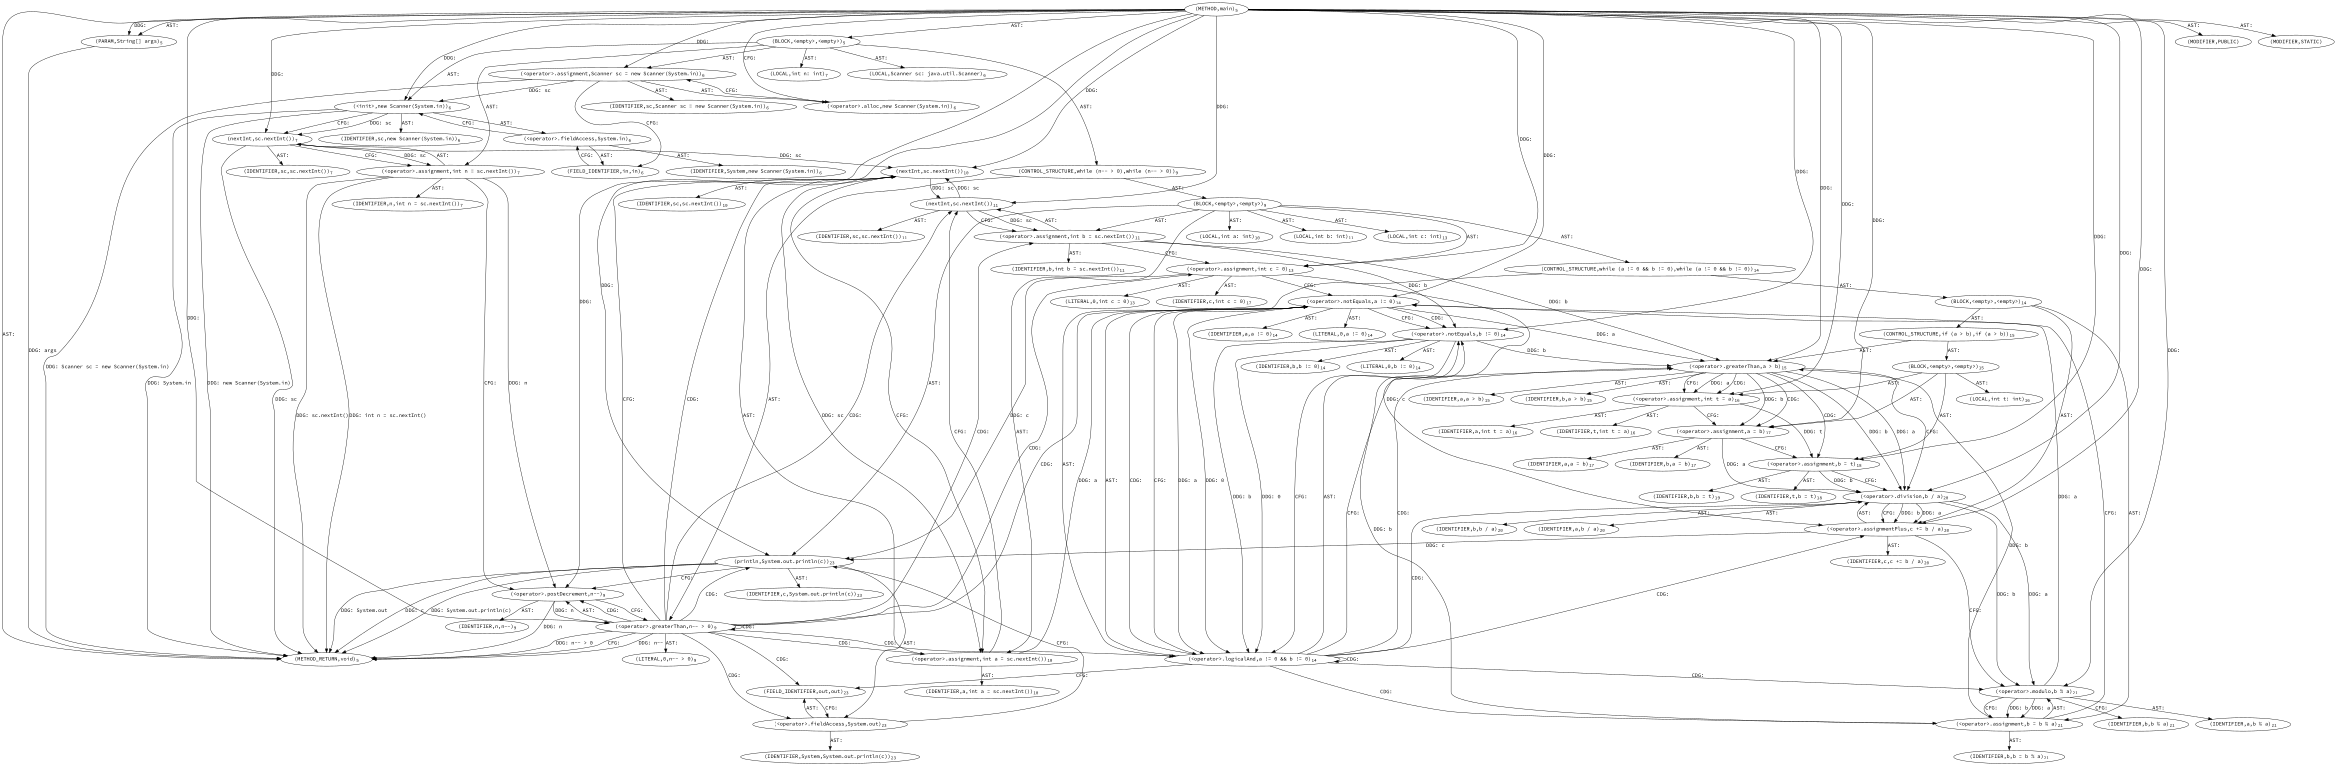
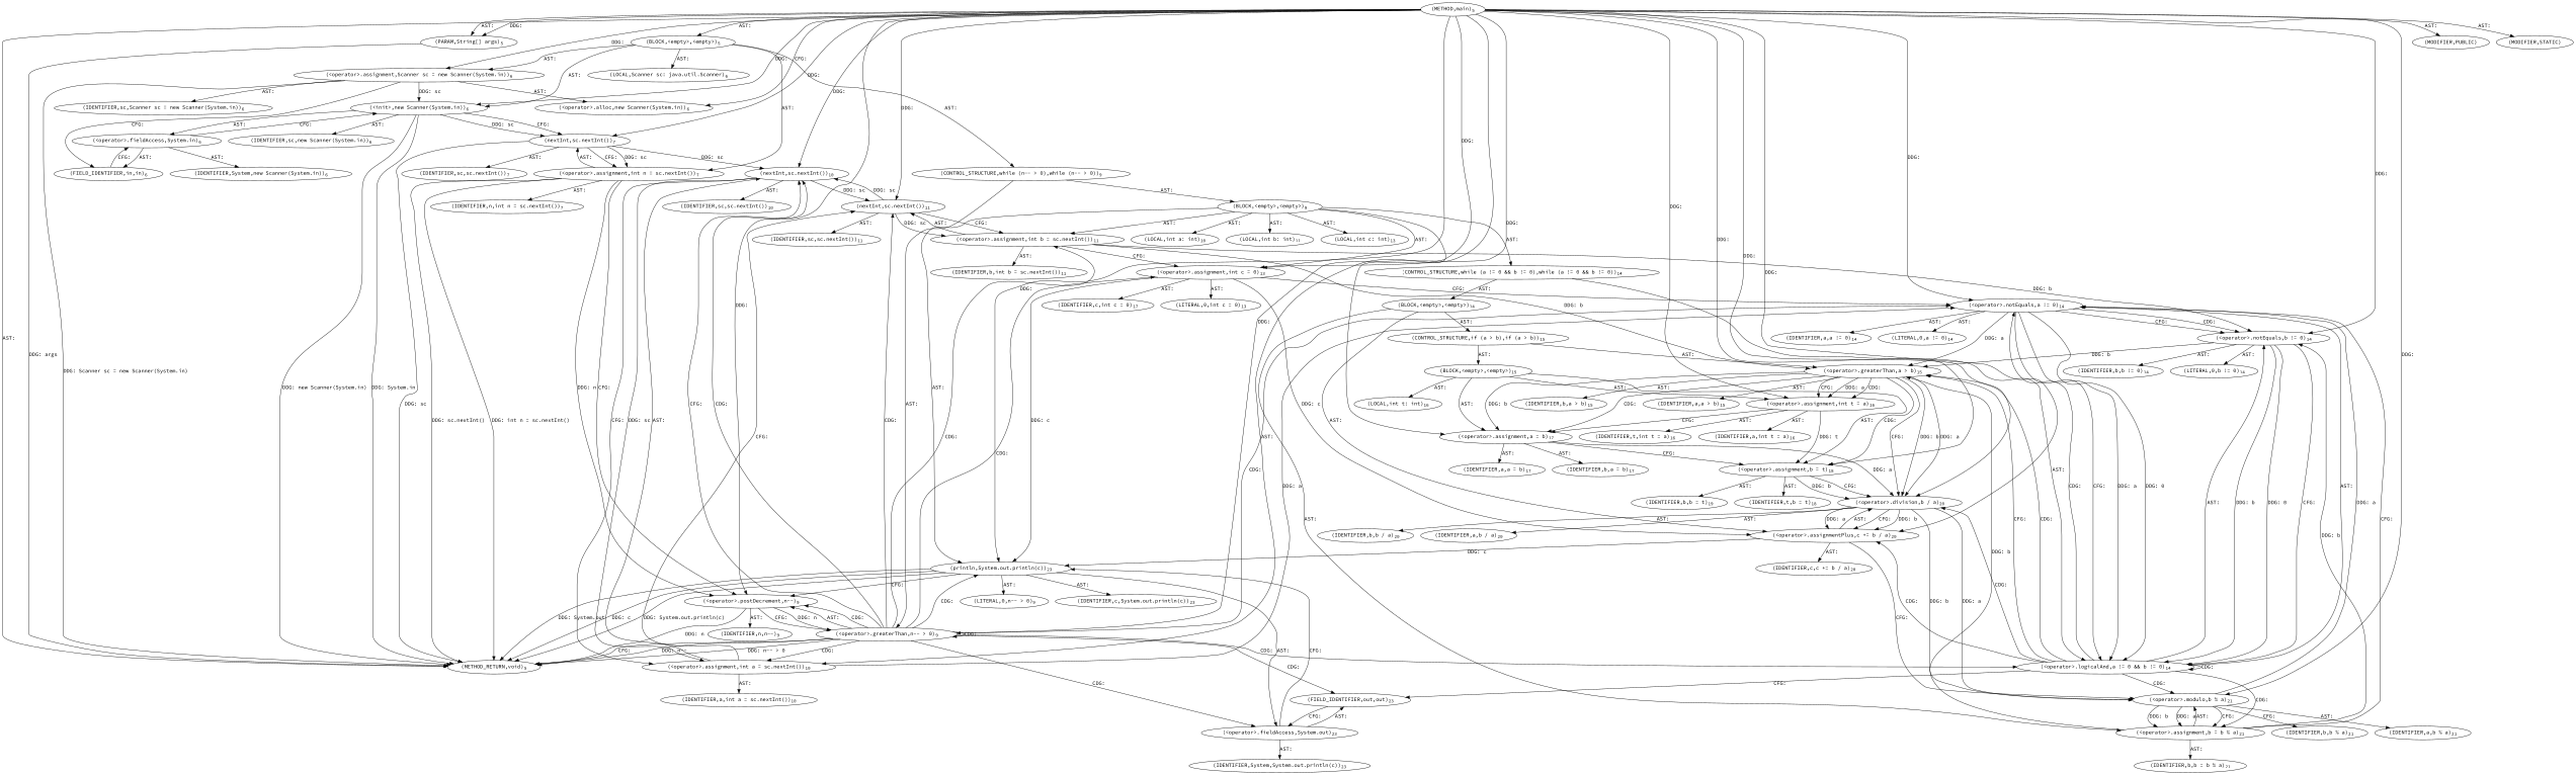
  digraph {
    fontname="Source Code Pro"
    node [fontname="Source Code Pro"]
    edge [fontname="Source Code Pro"]
    n1 [label=<(METHOD,main)<SUB>5</SUB>>]
    n2 [label=<(PARAM,String[] args)<SUB>5</SUB>>]
    n3 [label=<(BLOCK,&lt;empty&gt;,&lt;empty&gt;)<SUB>5</SUB>>]
    n4 [label=<(&lt;operator&gt;.assignment,Scanner sc = new Scanner(System.in))<SUB>6</SUB>>]
    n5 [label=<(&lt;operator&gt;.alloc,new Scanner(System.in))<SUB>6</SUB>>]
    n6 [label=<(&lt;init&gt;,new Scanner(System.in))<SUB>6</SUB>>]
    n7 [label=<(nextInt,sc.nextInt())<SUB>7</SUB>>]
    n8 [label=<(&lt;operator&gt;.greaterThan,n-- &gt; 0)<SUB>9</SUB>>]
    n9 [label=<(&lt;operator&gt;.postDecrement,n--)<SUB>9</SUB>>]
    n10 [label=<(nextInt,sc.nextInt())<SUB>10</SUB>>]
    n11 [label=<(nextInt,sc.nextInt())<SUB>11</SUB>>]
    n12 [label=<(&lt;operator&gt;.assignment,int c = 0)<SUB>13</SUB>>]
    n13 [label=<(&lt;operator&gt;.notEquals,a != 0)<SUB>14</SUB>>]
    n14 [label=<(&lt;operator&gt;.notEquals,b != 0)<SUB>14</SUB>>]
    n15 [label=<(&lt;operator&gt;.greaterThan,a &gt; b)<SUB>15</SUB>>]
    n16 [label=<(&lt;operator&gt;.assignment,int t = a)<SUB>16</SUB>>]
    n17 [label=<(&lt;operator&gt;.assignment,a = b)<SUB>17</SUB>>]
    n18 [label=<(&lt;operator&gt;.assignment,b = t)<SUB>18</SUB>>]
    n19 [label=<(&lt;operator&gt;.assignmentPlus,c += b / a)<SUB>20</SUB>>]
    n20 [label=<(&lt;operator&gt;.division,b / a)<SUB>20</SUB>>]
    n21 [label=<(&lt;operator&gt;.modulo,b % a)<SUB>21</SUB>>]
    n22 [label=<(println,System.out.println(c))<SUB>23</SUB>>]
    n23 [label=<(MODIFIER,PUBLIC)>]
    n24 [label=<(MODIFIER,STATIC)>]
    n25 [label=<(METHOD_RETURN,void)<SUB>5</SUB>>]
    n26 [label=<(LOCAL,Scanner sc: java.util.Scanner)<SUB>6</SUB>>]
-   n27 [label=<(LOCAL,int n: int)<SUB>7</SUB>>]
    n28 [label=<(&lt;operator&gt;.assignment,int n = sc.nextInt())<SUB>7</SUB>>]
    n29 [label=<(CONTROL_STRUCTURE,while (n-- &gt; 0),while (n-- &gt; 0))<SUB>9</SUB>>]
    n30 [label=<(IDENTIFIER,sc,Scanner sc = new Scanner(System.in))<SUB>6</SUB>>]
    n31 [label=<(FIELD_IDENTIFIER,in,in)<SUB>6</SUB>>]
    n32 [label=<(IDENTIFIER,sc,new Scanner(System.in))<SUB>6</SUB>>]
    n33 [label=<(&lt;operator&gt;.fieldAccess,System.in)<SUB>6</SUB>>]
    n34 [label=<(IDENTIFIER,sc,sc.nextInt())<SUB>7</SUB>>]
    n35 [label=<(LITERAL,0,n-- &gt; 0)<SUB>9</SUB>>]
    n36 [label=<(&lt;operator&gt;.assignment,int a = sc.nextInt())<SUB>10</SUB>>]
    n37 [label=<(&lt;operator&gt;.assignment,int b = sc.nextInt())<SUB>11</SUB>>]
    n38 [label=<(&lt;operator&gt;.logicalAnd,a != 0 &amp;&amp; b != 0)<SUB>14</SUB>>]
    n39 [label=<(&lt;operator&gt;.fieldAccess,System.out)<SUB>23</SUB>>]
    n40 [label=<(FIELD_IDENTIFIER,out,out)<SUB>23</SUB>>]
    n41 [label=<(IDENTIFIER,n,n--)<SUB>9</SUB>>]
    n42 [label=<(IDENTIFIER,sc,sc.nextInt())<SUB>10</SUB>>]
    n43 [label=<(IDENTIFIER,sc,sc.nextInt())<SUB>11</SUB>>]
    n44 [label=<(IDENTIFIER,c,int c = 0)<SUB>17</SUB>>]
    n45 [label=<(LITERAL,0,int c = 0)<SUB>13</SUB>>]
    n46 [label=<(IDENTIFIER,a,a != 0)<SUB>14</SUB>>]
    n47 [label=<(LITERAL,0,a != 0)<SUB>14</SUB>>]
    n48 [label=<(IDENTIFIER,b,b != 0)<SUB>14</SUB>>]
    n49 [label=<(LITERAL,0,b != 0)<SUB>14</SUB>>]
    n50 [label=<(IDENTIFIER,a,a &gt; b)<SUB>15</SUB>>]
    n51 [label=<(IDENTIFIER,b,a &gt; b)<SUB>15</SUB>>]
    n52 [label=<(IDENTIFIER,t,int t = a)<SUB>16</SUB>>]
    n53 [label=<(IDENTIFIER,a,int t = a)<SUB>16</SUB>>]
    n54 [label=<(IDENTIFIER,a,a = b)<SUB>17</SUB>>]
    n55 [label=<(IDENTIFIER,b,a = b)<SUB>17</SUB>>]
    n56 [label=<(IDENTIFIER,b,b = t)<SUB>19</SUB>>]
    n57 [label=<(IDENTIFIER,t,b = t)<SUB>18</SUB>>]
    n58 [label=<(IDENTIFIER,c,c += b / a)<SUB>20</SUB>>]
    n59 [label=<(IDENTIFIER,b,b / a)<SUB>20</SUB>>]
    n60 [label=<(IDENTIFIER,a,b / a)<SUB>20</SUB>>]
    n61 [label=<(&lt;operator&gt;.assignment,b = b % a)<SUB>21</SUB>>]
    n62 [label=<(IDENTIFIER,b,b % a)<SUB>21</SUB>>]
    n63 [label=<(IDENTIFIER,a,b % a)<SUB>21</SUB>>]
    n64 [label=<(IDENTIFIER,c,System.out.println(c))<SUB>23</SUB>>]
    n65 [label=<(IDENTIFIER,n,int n = sc.nextInt())<SUB>7</SUB>>]
    n66 [label=<(BLOCK,&lt;empty&gt;,&lt;empty&gt;)<SUB>9</SUB>>]
    n67 [label=<(IDENTIFIER,System,new Scanner(System.in))<SUB>6</SUB>>]
    n68 [label=<(LOCAL,int a: int)<SUB>10</SUB>>]
    n69 [label=<(LOCAL,int b: int)<SUB>11</SUB>>]
    n70 [label=<(LOCAL,int c: int)<SUB>13</SUB>>]
    n71 [label=<(CONTROL_STRUCTURE,while (a != 0 &amp;&amp; b != 0),while (a != 0 &amp;&amp; b != 0))<SUB>14</SUB>>]
    n72 [label=<(IDENTIFIER,a,int a = sc.nextInt())<SUB>10</SUB>>]
    n73 [label=<(IDENTIFIER,b,int b = sc.nextInt())<SUB>11</SUB>>]
    n74 [label=<(IDENTIFIER,System,System.out.println(c))<SUB>23</SUB>>]
    n75 [label=<(BLOCK,&lt;empty&gt;,&lt;empty&gt;)<SUB>14</SUB>>]
    n76 [label=<(CONTROL_STRUCTURE,if (a &gt; b),if (a &gt; b))<SUB>15</SUB>>]
    n77 [label=<(IDENTIFIER,b,b = b % a)<SUB>21</SUB>>]
    n78 [label=<(BLOCK,&lt;empty&gt;,&lt;empty&gt;)<SUB>15</SUB>>]
    n79 [label=<(LOCAL,int t: int)<SUB>16</SUB>>]
    n1 -> n2 [label="AST: "]
    n1 -> n2 [label="DDG: "]
    n1 -> n3 [label="AST: "]
    n1 -> n4 [label="DDG: "]
    n1 -> n5 [label="CFG: "]
    n1 -> n6 [label="DDG: "]
    n1 -> n7 [label="DDG: "]
    n1 -> n8 [label="DDG: "]
    n1 -> n9 [label="DDG: "]
    n1 -> n10 [label="DDG: "]
    n1 -> n11 [label="DDG: "]
    n1 -> n12 [label="DDG: "]
    n1 -> n13 [label="DDG: "]
    n1 -> n14 [label="DDG: "]
-   n1 -> n15 [label="DDG: "]
    n1 -> n16 [label="DDG: "]
    n1 -> n17 [label="DDG: "]
    n1 -> n18 [label="DDG: "]
    n1 -> n19 [label="DDG: "]
    n1 -> n20 [label="DDG: "]
    n1 -> n21 [label="DDG: "]
    n1 -> n22 [label="DDG: "]
    n1 -> n23 [label="AST: "]
    n1 -> n24 [label="AST: "]
    n1 -> n25 [label="AST: "]
    n2 -> n25 [label="DDG: args"]
    n3 -> n4 [label="AST: "]
    n3 -> n6 [label="AST: "]
    n3 -> n26 [label="AST: "]
-   n3 -> n27 [label="AST: "]
    n3 -> n28 [label="AST: "]
    n3 -> n29 [label="AST: "]
    n4 -> n5 [label="AST: "]
    n4 -> n6 [label="DDG: sc"]
    n4 -> n25 [label="DDG: Scanner sc = new Scanner(System.in)"]
    n4 -> n30 [label="AST: "]
    n4 -> n31 [label="CFG: "]
-   n5 -> n4 [label="CFG: "]
    n6 -> n7 [label="CFG: "]
    n6 -> n7 [label="DDG: sc"]
    n6 -> n25 [label="DDG: System.in"]
    n6 -> n25 [label="DDG: new Scanner(System.in)"]
    n6 -> n32 [label="AST: "]
    n6 -> n33 [label="AST: "]
    n7 -> n10 [label="DDG: sc"]
    n7 -> n25 [label="DDG: sc"]
    n7 -> n28 [label="CFG: "]
    n7 -> n28 [label="DDG: sc"]
    n7 -> n34 [label="AST: "]
    n8 -> n8 [label="CDG: "]
    n8 -> n9 [label="AST: "]
    n8 -> n9 [label="CDG: "]
    n8 -> n10 [label="CFG: "]
    n8 -> n10 [label="CDG: "]
    n8 -> n11 [label="CDG: "]
    n8 -> n12 [label="CDG: "]
    n8 -> n13 [label="CDG: "]
    n8 -> n22 [label="CDG: "]
    n8 -> n25 [label="CFG: "]
    n8 -> n25 [label="DDG: n--"]
    n8 -> n25 [label="DDG: n-- &gt; 0"]
-   n8 -> n35 [label="AST: "]
+   n22 -> n35 [label="AST: "]
    n8 -> n36 [label="CDG: "]
    n8 -> n37 [label="CDG: "]
    n8 -> n38 [label="CDG: "]
    n8 -> n39 [label="CDG: "]
    n8 -> n40 [label="CDG: "]
    n9 -> n8 [label="CFG: "]
    n9 -> n8 [label="DDG: n"]
    n9 -> n25 [label="DDG: n"]
    n9 -> n41 [label="AST: "]
    n10 -> n11 [label="DDG: sc"]
    n10 -> n36 [label="CFG: "]
    n10 -> n36 [label="DDG: sc"]
    n10 -> n42 [label="AST: "]
    n11 -> n10 [label="DDG: sc"]
    n11 -> n37 [label="CFG: "]
    n11 -> n37 [label="DDG: sc"]
    n11 -> n43 [label="AST: "]
    n12 -> n13 [label="CFG: "]
    n12 -> n19 [label="DDG: c"]
    n12 -> n22 [label="DDG: c"]
    n12 -> n44 [label="AST: "]
    n12 -> n45 [label="AST: "]
    n13 -> n14 [label="CFG: "]
    n13 -> n14 [label="CDG: "]
    n13 -> n15 [label="DDG: a"]
    n13 -> n38 [label="CFG: "]
    n13 -> n38 [label="DDG: a"]
    n13 -> n38 [label="DDG: 0"]
    n13 -> n46 [label="AST: "]
    n13 -> n47 [label="AST: "]
    n14 -> n15 [label="DDG: b"]
    n14 -> n38 [label="CFG: "]
    n14 -> n38 [label="DDG: b"]
    n14 -> n38 [label="DDG: 0"]
    n14 -> n48 [label="AST: "]
    n14 -> n49 [label="AST: "]
    n15 -> n16 [label="CFG: "]
    n15 -> n16 [label="DDG: a"]
    n15 -> n16 [label="CDG: "]
    n15 -> n17 [label="DDG: b"]
    n15 -> n17 [label="CDG: "]
    n15 -> n18 [label="CDG: "]
    n15 -> n20 [label="CFG: "]
    n15 -> n20 [label="DDG: b"]
    n15 -> n20 [label="DDG: a"]
    n15 -> n50 [label="AST: "]
    n15 -> n51 [label="AST: "]
    n16 -> n17 [label="CFG: "]
    n16 -> n18 [label="DDG: t"]
    n16 -> n52 [label="AST: "]
    n16 -> n53 [label="AST: "]
    n17 -> n18 [label="CFG: "]
    n17 -> n20 [label="DDG: a"]
    n17 -> n54 [label="AST: "]
    n17 -> n55 [label="AST: "]
    n18 -> n20 [label="CFG: "]
    n18 -> n20 [label="DDG: b"]
    n18 -> n56 [label="AST: "]
    n18 -> n57 [label="AST: "]
    n19 -> n20 [label="AST: "]
    n19 -> n21 [label="CFG: "]
    n19 -> n22 [label="DDG: c"]
    n19 -> n58 [label="AST: "]
    n20 -> n19 [label="CFG: "]
    n20 -> n19 [label="DDG: b"]
    n20 -> n19 [label="DDG: a"]
    n20 -> n21 [label="DDG: b"]
    n20 -> n21 [label="DDG: a"]
    n20 -> n59 [label="AST: "]
    n20 -> n60 [label="AST: "]
    n21 -> n13 [label="DDG: a"]
    n21 -> n61 [label="CFG: "]
    n21 -> n61 [label="DDG: b"]
    n21 -> n61 [label="DDG: a"]
    n21 -> n62 [label="CFG: "]
    n21 -> n63 [label="AST: "]
    n22 -> n9 [label="CFG: "]
    n22 -> n25 [label="DDG: System.out"]
    n22 -> n25 [label="DDG: c"]
    n22 -> n25 [label="DDG: System.out.println(c)"]
    n22 -> n39 [label="AST: "]
    n22 -> n64 [label="AST: "]
    n28 -> n7 [label="AST: "]
    n28 -> n9 [label="CFG: "]
    n28 -> n9 [label="DDG: n"]
    n28 -> n25 [label="DDG: sc.nextInt()"]
    n28 -> n25 [label="DDG: int n = sc.nextInt()"]
    n28 -> n65 [label="AST: "]
    n29 -> n8 [label="AST: "]
    n29 -> n66 [label="AST: "]
    n31 -> n33 [label="CFG: "]
    n33 -> n6 [label="CFG: "]
    n33 -> n31 [label="AST: "]
    n33 -> n67 [label="AST: "]
    n36 -> n10 [label="AST: "]
    n36 -> n11 [label="CFG: "]
    n36 -> n13 [label="DDG: a"]
    n36 -> n72 [label="AST: "]
    n37 -> n11 [label="AST: "]
    n37 -> n12 [label="CFG: "]
    n37 -> n14 [label="DDG: b"]
    n37 -> n15 [label="DDG: b"]
    n37 -> n73 [label="AST: "]
    n38 -> n13 [label="AST: "]
    n38 -> n13 [label="CDG: "]
    n38 -> n14 [label="AST: "]
    n38 -> n15 [label="CFG: "]
    n38 -> n15 [label="CDG: "]
    n38 -> n19 [label="CDG: "]
    n38 -> n20 [label="CDG: "]
    n38 -> n21 [label="CDG: "]
    n38 -> n38 [label="CDG: "]
    n38 -> n40 [label="CFG: "]
    n38 -> n61 [label="CDG: "]
    n39 -> n22 [label="CFG: "]
    n39 -> n40 [label="AST: "]
    n39 -> n74 [label="AST: "]
    n40 -> n39 [label="CFG: "]
    n61 -> n13 [label="CFG: "]
    n61 -> n14 [label="DDG: b"]
    n61 -> n15 [label="DDG: b"]
    n61 -> n21 [label="AST: "]
    n61 -> n77 [label="AST: "]
    n66 -> n12 [label="AST: "]
    n66 -> n22 [label="AST: "]
    n66 -> n36 [label="AST: "]
    n66 -> n37 [label="AST: "]
    n66 -> n68 [label="AST: "]
    n66 -> n69 [label="AST: "]
    n66 -> n70 [label="AST: "]
    n66 -> n71 [label="AST: "]
    n71 -> n38 [label="AST: "]
    n71 -> n75 [label="AST: "]
    n75 -> n19 [label="AST: "]
    n75 -> n61 [label="AST: "]
    n75 -> n76 [label="AST: "]
    n76 -> n15 [label="AST: "]
    n76 -> n78 [label="AST: "]
    n78 -> n16 [label="AST: "]
    n78 -> n17 [label="AST: "]
    n78 -> n18 [label="AST: "]
    n78 -> n79 [label="AST: "]
  }
